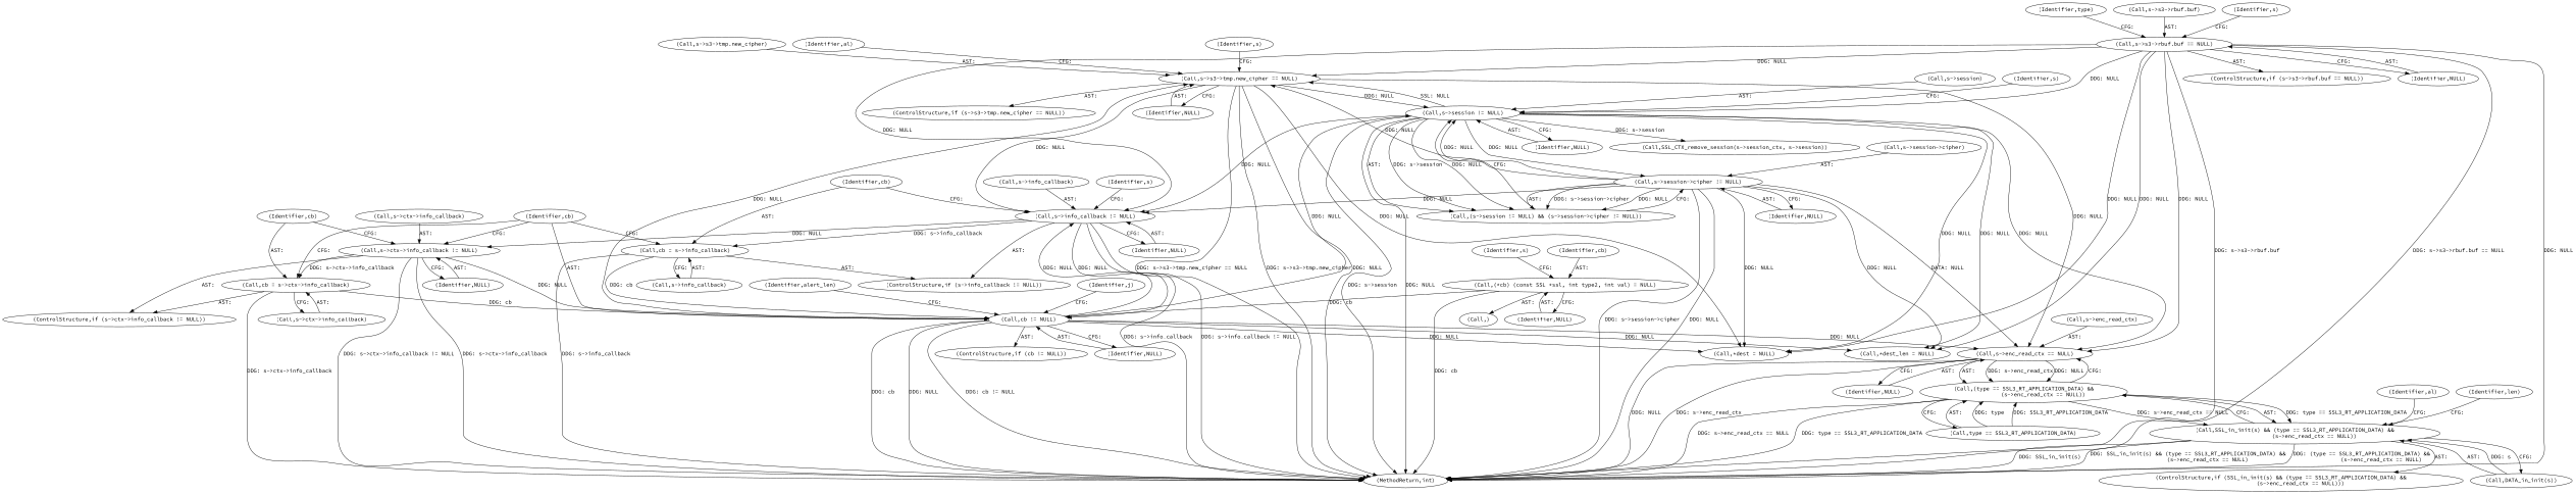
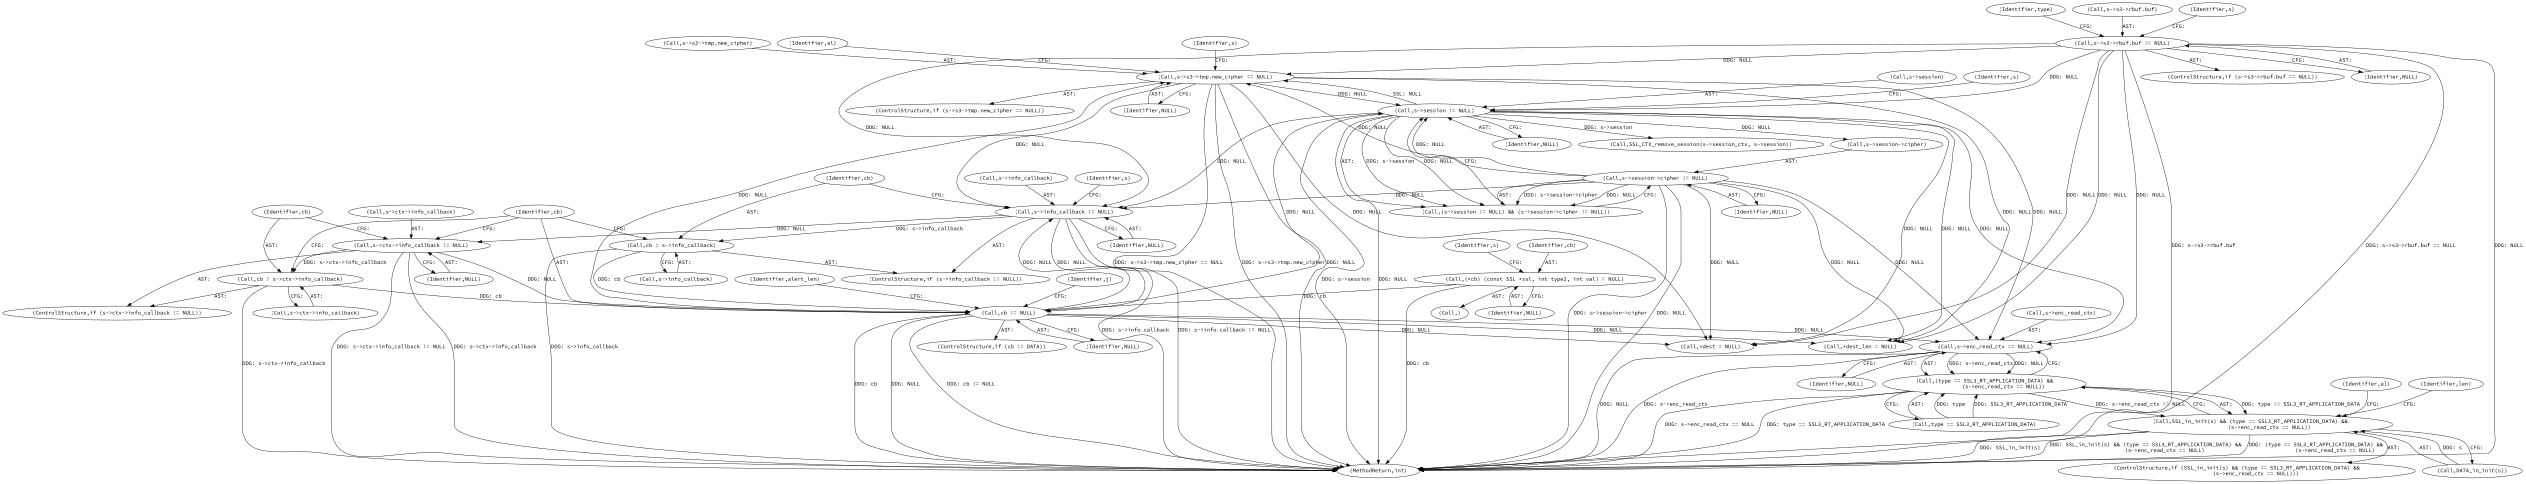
  digraph {
    fontname="Source Code Pro"
    node [fontname="Source Code Pro"]
    edge [fontname="Source Code Pro"]
    n1 [label="(Call,s->enc_read_ctx == NULL)"]
    n2 [label="(Call,(type == SSL3_RT_APPLICATION_DATA) &&\n            (s->enc_read_ctx == NULL))"]
    n3 [label="(Identifier,NULL)"]
    n4 [label="(MethodReturn,int)"]
    n5 [label="(Call,SSL_in_init(s) && (type == SSL3_RT_APPLICATION_DATA) &&\n            (s->enc_read_ctx == NULL))"]
    n6 [label="(Call,type == SSL3_RT_APPLICATION_DATA)"]
    n7 [label="(Call,s->s3->rbuf.buf == NULL)"]
    n8 [label="(Call,s->s3->tmp.new_cipher == NULL)"]
    n9 [label="(Call,s->session != NULL)"]
    n10 [label="(Call,s->info_callback != NULL)"]
    n11 [label="(Call,*dest = NULL)"]
    n12 [label="(Call,*dest_len = NULL)"]
    n13 [label="(ControlStructure,if (s->s3->rbuf.buf == NULL))"]
    n14 [label="(Identifier,NULL)"]
    n15 [label="(Identifier,NULL)"]
    n16 [label="(ControlStructure,if (s->s3->tmp.new_cipher == NULL))"]
    n17 [label="(Call,s->session->cipher != NULL)"]
    n18 [label="(Call,(s->session != NULL) && (s->session->cipher != NULL))"]
    n19 [label="(Identifier,NULL)"]
    n20 [label="(Call,SSL_CTX_remove_session(s->session_ctx, s->session))"]
    n21 [label="(Call,cb != NULL)"]
    n22 [label="(Call,cb = s->info_callback)"]
    n23 [label="(ControlStructure,if (s->info_callback != NULL))"]
    n24 [label="(Call,s->ctx->info_callback != NULL)"]
    n25 [label="(Identifier,NULL)"]
    n26 [label="(Identifier,NULL)"]
-   n27 [label="(ControlStructure,if (cb != NULL))"]
+   n27 [label="(ControlStructure,if (cb != DATA))"]
    n28 [label="(Identifier,NULL)"]
    n29 [label="(Call,s->info_callback)"]
    n30 [label="(Call,cb = s->ctx->info_callback)"]
    n31 [label="(ControlStructure,if (s->ctx->info_callback != NULL))"]
    n32 [label="(Identifier,NULL)"]
    n33 [label="(Call,s->ctx->info_callback)"]
    n34 [label="(Call,(*cb) (const SSL *ssl, int type2, int val) = NULL)"]
    n35 [label="(Identifier,NULL)"]
    n36 [label="(Call,)"]
    n37 [label="(Call,DATA_in_init(s))"]
    n38 [label="(ControlStructure,if (SSL_in_init(s) && (type == SSL3_RT_APPLICATION_DATA) &&\n            (s->enc_read_ctx == NULL)))"]
    n39 [label="(Identifier,type)"]
    n40 [label="(Call,s->session->cipher)"]
    n41 [label="(Identifier,al)"]
    n42 [label="(Identifier,cb)"]
    n43 [label="(Call,s->info_callback)"]
    n44 [label="(Call,s->s3->tmp.new_cipher)"]
    n45 [label="(Identifier,s)"]
    n46 [label="(Call,s->s3->rbuf.buf)"]
    n47 [label="(Identifier,al)"]
    n48 [label="(Identifier,alert_len)"]
    n49 [label="(Call,s->session)"]
    n50 [label="(Identifier,s)"]
    n51 [label="(Identifier,s)"]
    n52 [label="(Identifier,cb)"]
    n53 [label="(Identifier,cb)"]
    n54 [label="(Call,s->enc_read_ctx)"]
    n55 [label="(Identifier,s)"]
    n56 [label="(Identifier,s)"]
    n57 [label="(Call,s->ctx->info_callback)"]
    n58 [label="(Identifier,cb)"]
    n59 [label="(Identifier,len)"]
    n60 [label="(Identifier,j)"]
    n1 -> n2 [label="AST: "]
    n1 -> n2 [label="DDG: s->enc_read_ctx"]
    n1 -> n2 [label="DDG: NULL"]
    n1 -> n3 [label="CFG: "]
    n1 -> n4 [label="DDG: NULL"]
    n1 -> n4 [label="DDG: s->enc_read_ctx"]
    n2 -> n1 [label="CFG: "]
    n2 -> n4 [label="DDG: s->enc_read_ctx == NULL"]
    n2 -> n4 [label="DDG: type == SSL3_RT_APPLICATION_DATA"]
    n2 -> n5 [label="AST: "]
    n2 -> n5 [label="DDG: type == SSL3_RT_APPLICATION_DATA"]
    n2 -> n5 [label="DDG: s->enc_read_ctx == NULL"]
    n2 -> n6 [label="CFG: "]
    n3 -> n1 [label="AST: "]
    n5 -> n2 [label="CFG: "]
    n5 -> n4 [label="DDG: SSL_in_init(s)"]
    n5 -> n4 [label="DDG: SSL_in_init(s) && (type == SSL3_RT_APPLICATION_DATA) &&\n            (s->enc_read_ctx == NULL)"]
    n5 -> n4 [label="DDG: (type == SSL3_RT_APPLICATION_DATA) &&\n            (s->enc_read_ctx == NULL)"]
    n5 -> n37 [label="CFG: "]
    n5 -> n38 [label="AST: "]
    n6 -> n2 [label="AST: "]
    n6 -> n2 [label="DDG: type"]
    n6 -> n2 [label="DDG: SSL3_RT_APPLICATION_DATA"]
    n7 -> n1 [label="DDG: NULL"]
    n7 -> n4 [label="DDG: NULL"]
    n7 -> n4 [label="DDG: s->s3->rbuf.buf"]
    n7 -> n4 [label="DDG: s->s3->rbuf.buf == NULL"]
    n7 -> n8 [label="DDG: NULL"]
    n7 -> n9 [label="DDG: NULL"]
    n7 -> n10 [label="DDG: NULL"]
    n7 -> n11 [label="DDG: NULL"]
    n7 -> n12 [label="DDG: NULL"]
    n7 -> n13 [label="AST: "]
    n7 -> n14 [label="CFG: "]
    n8 -> n1 [label="DDG: NULL"]
    n8 -> n4 [label="DDG: s->s3->tmp.new_cipher == NULL"]
    n8 -> n4 [label="DDG: s->s3->tmp.new_cipher"]
    n8 -> n4 [label="DDG: NULL"]
    n8 -> n9 [label="DDG: NULL"]
    n8 -> n10 [label="DDG: NULL"]
    n8 -> n11 [label="DDG: NULL"]
+   n8 -> n12 [label="DDG: NULL"]
    n8 -> n15 [label="CFG: "]
    n8 -> n16 [label="AST: "]
    n9 -> n1 [label="DDG: NULL"]
    n9 -> n4 [label="DDG: s->session"]
    n9 -> n4 [label="DDG: NULL"]
    n9 -> n8 [label="SSL: NULL"]
    n9 -> n10 [label="DDG: NULL"]
    n9 -> n11 [label="DDG: NULL"]
    n9 -> n12 [label="DDG: NULL"]
-   n9 -> n17 [label="DDG: NULL"]
+   n9 -> n40 [label="DDG: NULL"]
    n9 -> n18 [label="AST: "]
    n9 -> n18 [label="DDG: s->session"]
    n9 -> n18 [label="DDG: NULL"]
    n9 -> n19 [label="CFG: "]
    n9 -> n20 [label="DDG: s->session"]
    n10 -> n4 [label="DDG: s->info_callback"]
    n10 -> n4 [label="DDG: s->info_callback != NULL"]
    n10 -> n21 [label="DDG: NULL"]
    n10 -> n22 [label="DDG: s->info_callback"]
    n10 -> n23 [label="AST: "]
    n10 -> n24 [label="DDG: NULL"]
    n10 -> n25 [label="CFG: "]
    n14 -> n7 [label="AST: "]
    n15 -> n8 [label="AST: "]
-   n17 -> n1 [label="DATA: NULL"]
+   n17 -> n1 [label="DDG: NULL"]
    n17 -> n4 [label="DDG: s->session->cipher"]
    n17 -> n4 [label="DDG: NULL"]
    n17 -> n8 [label="DDG: NULL"]
    n17 -> n9 [label="DDG: NULL"]
    n17 -> n10 [label="DDG: NULL"]
    n17 -> n11 [label="DDG: NULL"]
    n17 -> n12 [label="DDG: NULL"]
    n17 -> n18 [label="AST: "]
    n17 -> n18 [label="DDG: s->session->cipher"]
    n17 -> n18 [label="DDG: NULL"]
    n17 -> n26 [label="CFG: "]
    n18 -> n9 [label="CFG: "]
    n18 -> n17 [label="CFG: "]
    n19 -> n9 [label="AST: "]
    n21 -> n1 [label="DDG: NULL"]
    n21 -> n4 [label="DDG: NULL"]
    n21 -> n4 [label="DDG: cb != NULL"]
    n21 -> n4 [label="DDG: cb"]
    n21 -> n8 [label="DDG: NULL"]
    n21 -> n9 [label="DDG: NULL"]
    n21 -> n10 [label="DDG: NULL"]
    n21 -> n11 [label="DDG: NULL"]
    n21 -> n12 [label="DDG: NULL"]
    n21 -> n27 [label="AST: "]
    n21 -> n28 [label="CFG: "]
    n22 -> n4 [label="DDG: s->info_callback"]
    n22 -> n21 [label="DDG: cb"]
    n22 -> n23 [label="AST: "]
    n22 -> n29 [label="CFG: "]
    n24 -> n4 [label="DDG: s->ctx->info_callback != NULL"]
    n24 -> n4 [label="DDG: s->ctx->info_callback"]
    n24 -> n21 [label="DDG: NULL"]
    n24 -> n30 [label="DDG: s->ctx->info_callback"]
    n24 -> n31 [label="AST: "]
    n24 -> n32 [label="CFG: "]
    n25 -> n10 [label="AST: "]
    n26 -> n17 [label="AST: "]
    n28 -> n21 [label="AST: "]
    n29 -> n22 [label="AST: "]
    n30 -> n4 [label="DDG: s->ctx->info_callback"]
    n30 -> n21 [label="DDG: cb"]
    n30 -> n31 [label="AST: "]
    n30 -> n33 [label="CFG: "]
    n32 -> n24 [label="AST: "]
    n33 -> n30 [label="AST: "]
    n34 -> n4 [label="DDG: cb"]
    n34 -> n21 [label="DDG: cb"]
    n34 -> n35 [label="CFG: "]
    n34 -> n36 [label="AST: "]
    n35 -> n34 [label="AST: "]
    n37 -> n5 [label="AST: "]
    n37 -> n5 [label="DDG: s"]
    n39 -> n7 [label="CFG: "]
    n40 -> n17 [label="AST: "]
    n41 -> n5 [label="CFG: "]
    n42 -> n21 [label="AST: "]
    n42 -> n22 [label="CFG: "]
    n42 -> n24 [label="CFG: "]
    n42 -> n30 [label="CFG: "]
    n43 -> n10 [label="AST: "]
    n44 -> n8 [label="AST: "]
    n45 -> n10 [label="CFG: "]
    n46 -> n7 [label="AST: "]
    n47 -> n8 [label="CFG: "]
    n48 -> n21 [label="CFG: "]
    n49 -> n9 [label="AST: "]
    n50 -> n8 [label="CFG: "]
    n51 -> n34 [label="CFG: "]
    n52 -> n34 [label="AST: "]
    n53 -> n24 [label="CFG: "]
    n53 -> n30 [label="AST: "]
    n54 -> n1 [label="AST: "]
    n55 -> n7 [label="CFG: "]
    n56 -> n9 [label="CFG: "]
    n57 -> n24 [label="AST: "]
    n58 -> n10 [label="CFG: "]
    n58 -> n22 [label="AST: "]
    n59 -> n5 [label="CFG: "]
    n60 -> n21 [label="CFG: "]
  }
